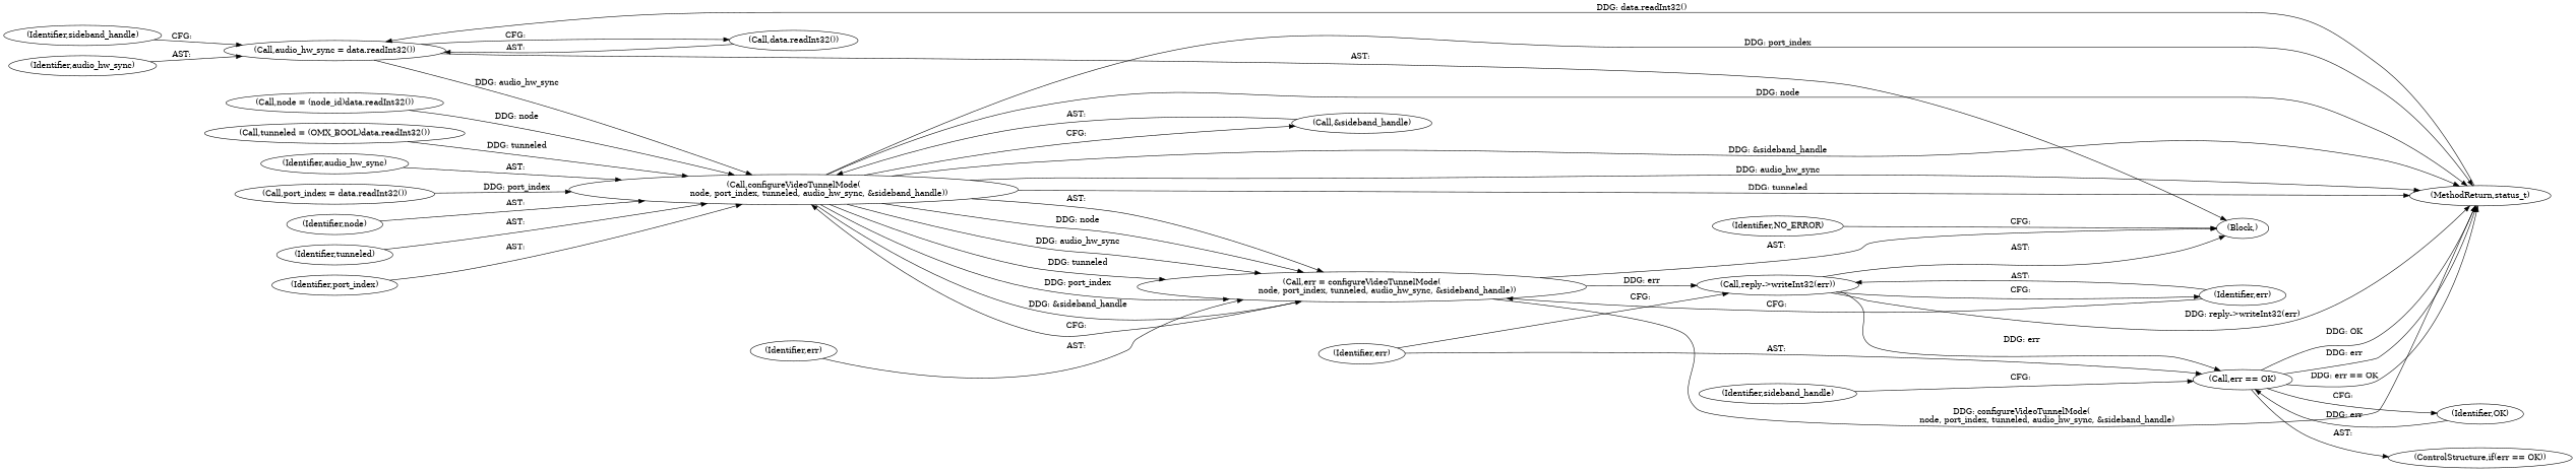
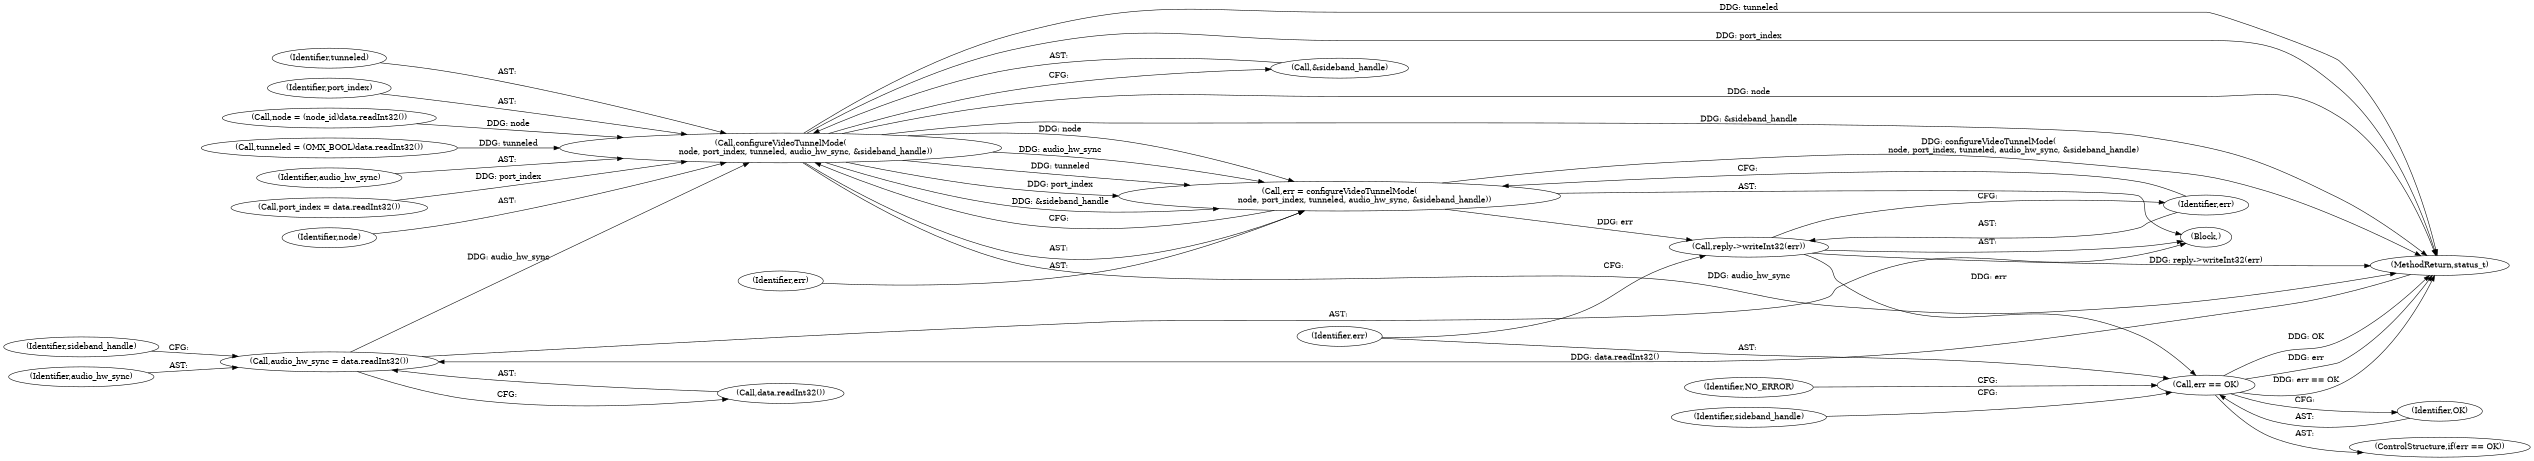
  digraph {
    rankdir=LR
    n1 [label="(Call,audio_hw_sync = data.readInt32())"]
    n2 [label="(Call,configureVideoTunnelMode(\n                    node, port_index, tunneled, audio_hw_sync, &sideband_handle))"]
    n3 [label="(Block,)"]
    n4 [label="(Call,data.readInt32())"]
    n5 [label="(MethodReturn,status_t)"]
    n6 [label="(Call,err = configureVideoTunnelMode(\n                    node, port_index, tunneled, audio_hw_sync, &sideband_handle))"]
    n7 [label="(Call,&sideband_handle)"]
    n8 [label="(Call,reply->writeInt32(err))"]
    n9 [label="(Call,err == OK)"]
    n10 [label="(Identifier,err)"]
    n11 [label="(ControlStructure,if(err == OK))"]
    n12 [label="(Identifier,OK)"]
    n13 [label="(Identifier,node)"]
    n14 [label="(Identifier,sideband_handle)"]
    n15 [label="(Identifier,NO_ERROR)"]
    n16 [label="(Identifier,tunneled)"]
    n17 [label="(Identifier,audio_hw_sync)"]
    n18 [label="(Identifier,err)"]
    n19 [label="(Identifier,port_index)"]
    n20 [label="(Call,node = (node_id)data.readInt32())"]
    n21 [label="(Call,tunneled = (OMX_BOOL)data.readInt32())"]
    n22 [label="(Identifier,sideband_handle)"]
    n23 [label="(Identifier,err)"]
    n24 [label="(Identifier,audio_hw_sync)"]
    n25 [label="(Call,port_index = data.readInt32())"]
    n1 -> n2 [label="DDG: audio_hw_sync"]
    n1 -> n3 [label="AST: "]
    n1 -> n4 [label="CFG: "]
    n2 -> n5 [label="DDG: port_index"]
    n2 -> n5 [label="DDG: node"]
    n2 -> n5 [label="DDG: &sideband_handle"]
    n2 -> n5 [label="DDG: audio_hw_sync"]
    n2 -> n5 [label="DDG: tunneled"]
    n2 -> n6 [label="AST: "]
    n2 -> n6 [label="DDG: node"]
    n2 -> n6 [label="DDG: audio_hw_sync"]
    n2 -> n6 [label="DDG: tunneled"]
    n2 -> n6 [label="DDG: port_index"]
    n2 -> n6 [label="DDG: &sideband_handle"]
    n2 -> n7 [label="CFG: "]
    n4 -> n1 [label="AST: "]
    n5 -> n1 [label="DDG: data.readInt32()"]
    n6 -> n2 [label="CFG: "]
    n6 -> n3 [label="AST: "]
    n6 -> n5 [label="DDG: configureVideoTunnelMode(\n                    node, port_index, tunneled, audio_hw_sync, &sideband_handle)"]
    n6 -> n8 [label="DDG: err"]
    n7 -> n2 [label="AST: "]
    n8 -> n3 [label="AST: "]
    n8 -> n5 [label="DDG: reply->writeInt32(err)"]
    n8 -> n9 [label="DDG: err"]
    n8 -> n10 [label="CFG: "]
    n9 -> n5 [label="DDG: err"]
    n9 -> n5 [label="DDG: err == OK"]
    n9 -> n5 [label="DDG: OK"]
    n9 -> n11 [label="AST: "]
    n9 -> n12 [label="CFG: "]
    n10 -> n6 [label="CFG: "]
    n10 -> n8 [label="AST: "]
-   n12 -> n9 [label="DDG: err"]
+   n12 -> n9 [label="AST: "]
    n13 -> n2 [label="AST: "]
    n14 -> n1 [label="CFG: "]
-   n15 -> n3 [label="CFG: "]
+   n15 -> n9 [label="CFG: "]
    n16 -> n2 [label="AST: "]
    n17 -> n1 [label="AST: "]
    n18 -> n8 [label="CFG: "]
    n18 -> n9 [label="AST: "]
    n19 -> n2 [label="AST: "]
    n20 -> n2 [label="DDG: node"]
    n21 -> n2 [label="DDG: tunneled"]
    n22 -> n9 [label="CFG: "]
    n23 -> n6 [label="AST: "]
    n24 -> n2 [label="AST: "]
    n25 -> n2 [label="DDG: port_index"]
  }
